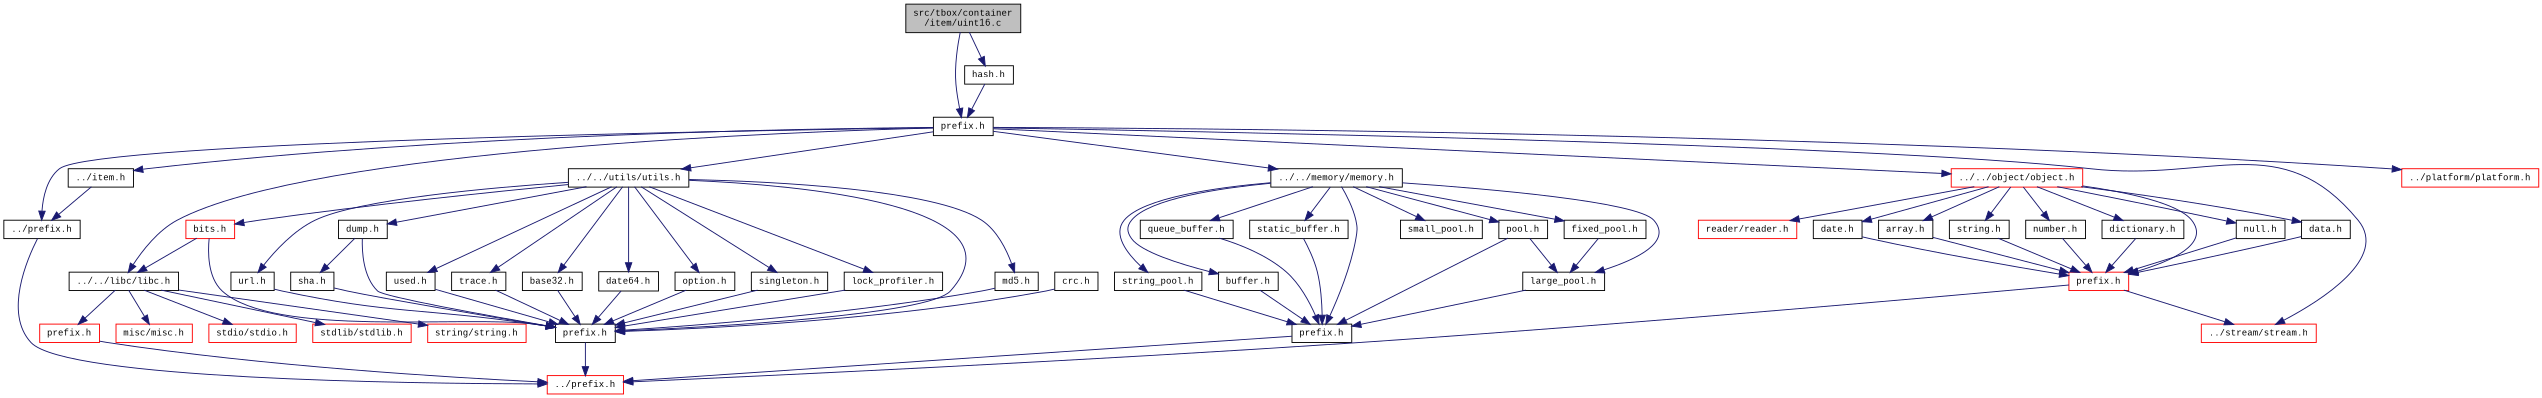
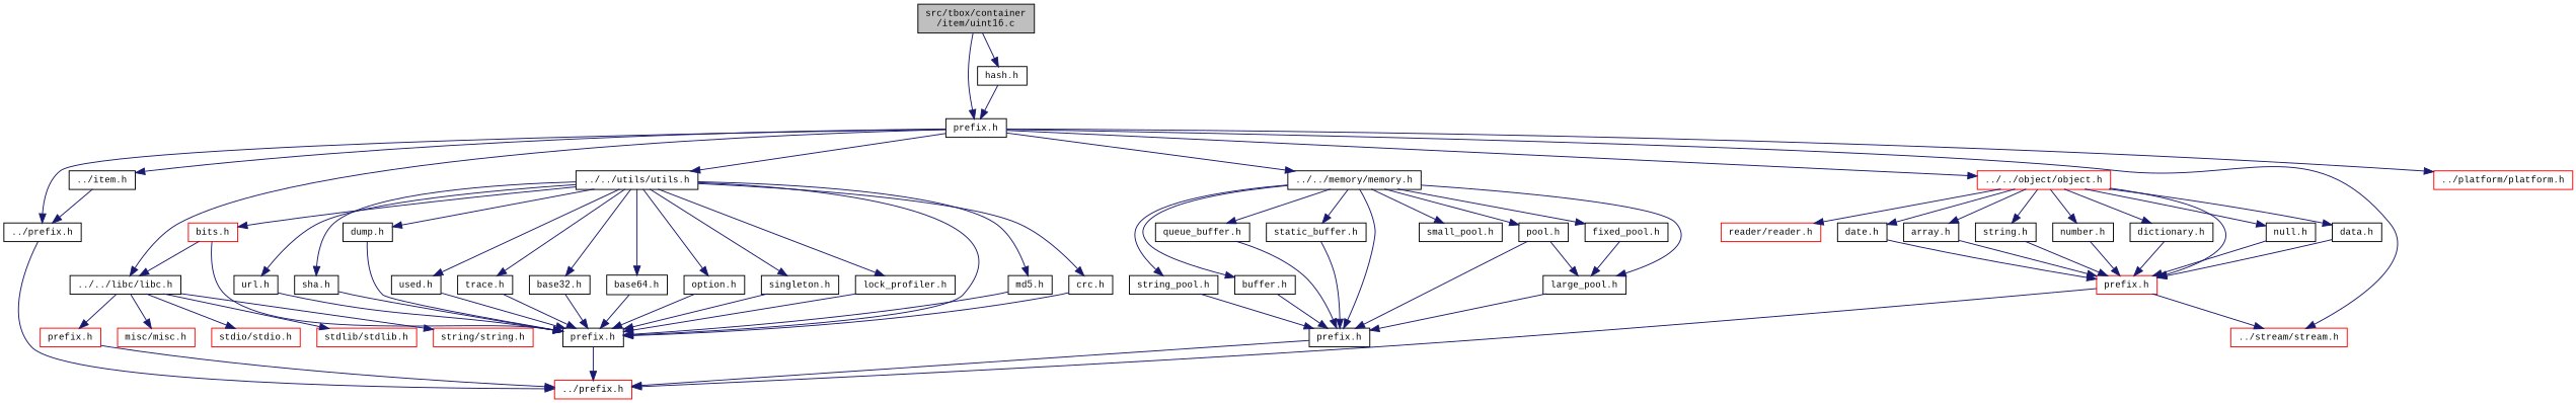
  digraph {
    node [color=black fillcolor=white fontname=CourierNew fontsize=10 shape=record style=filled]
    edge [color=midnightblue fontname=CourierNew fontsize=10 labelfontname=CourierNew labelfontsize=10 style=solid]
    n1 [fillcolor=grey75 fontcolor=black height=0.2 label="src/tbox/container\l/item/uint16.c" width=0.4]
    n2 [height=0.2 label="prefix.h" width=0.4]
    n3 [height=0.2 label="hash.h" width=0.4]
    n4 [height=0.2 label="../prefix.h" width=0.4]
    n5 [height=0.2 label="../item.h" width=0.4]
    n6 [height=0.2 label="../../libc/libc.h" width=0.4]
    n7 [height=0.2 label="../../utils/utils.h" width=0.4]
    n8 [height=0.2 label="../../memory/memory.h" width=0.4]
    n9 [color=red height=0.2 label="../../object/object.h" width=0.4]
    n10 [color=red height=0.2 label="../stream/stream.h" width=0.4]
    n11 [color=red height=0.2 label="../platform/platform.h" width=0.4]
    n12 [color=red height=0.2 label="../prefix.h" width=0.4]
    n13 [color=red height=0.2 label="prefix.h" width=0.4]
    n14 [color=red height=0.2 label="misc/misc.h" width=0.4]
    n15 [color=red height=0.2 label="stdio/stdio.h" width=0.4]
    n16 [color=red height=0.2 label="stdlib/stdlib.h" width=0.4]
    n17 [color=red height=0.2 label="string/string.h" width=0.4]
    n18 [height=0.2 label="prefix.h" width=0.4]
    n19 [color=red height=0.2 label="bits.h" width=0.4]
    n20 [height=0.2 label="sha.h" width=0.4]
    n21 [height=0.2 label="md5.h" width=0.4]
    n22 [height=0.2 label="crc.h" width=0.4]
    n23 [height=0.2 label="url.h" width=0.4]
    n24 [height=0.2 label="dump.h" width=0.4]
    n25 [height=0.2 label="used.h" width=0.4]
    n26 [height=0.2 label="trace.h" width=0.4]
    n27 [height=0.2 label="base32.h" width=0.4]
-   n28 [height=0.2 label="date64.h" width=0.4]
+   n28 [height=0.2 label="base64.h" width=0.4]
    n29 [height=0.2 label="option.h" width=0.4]
    n30 [height=0.2 label="singleton.h" width=0.4]
    n31 [height=0.2 label="lock_profiler.h" width=0.4]
    n32 [height=0.2 label="prefix.h" width=0.4]
    n33 [height=0.2 label="pool.h" width=0.4]
    n34 [height=0.2 label="large_pool.h" width=0.4]
    n35 [height=0.2 label="fixed_pool.h" width=0.4]
    n36 [height=0.2 label="small_pool.h" width=0.4]
    n37 [height=0.2 label="string_pool.h" width=0.4]
    n38 [height=0.2 label="buffer.h" width=0.4]
    n39 [height=0.2 label="queue_buffer.h" width=0.4]
    n40 [height=0.2 label="static_buffer.h" width=0.4]
    n41 [color=red height=0.2 label="prefix.h" width=0.4]
    n42 [height=0.2 label="null.h" width=0.4]
    n43 [height=0.2 label="data.h" width=0.4]
    n44 [height=0.2 label="date.h" width=0.4]
    n45 [height=0.2 label="array.h" width=0.4]
    n46 [height=0.2 label="string.h" width=0.4]
    n47 [height=0.2 label="number.h" width=0.4]
    n48 [height=0.2 label="dictionary.h" width=0.4]
    n49 [color=red height=0.2 label="reader/reader.h" width=0.4]
    n1 -> n2
    n1 -> n3
    n2 -> n4
    n2 -> n5
    n2 -> n6
    n2 -> n7
    n2 -> n8
    n2 -> n9
    n2 -> n10
    n2 -> n11
    n3 -> n2
    n4 -> n12
    n5 -> n4
    n6 -> n13
    n6 -> n14
    n6 -> n15
    n6 -> n16
    n6 -> n17
    n7 -> n18
    n7 -> n19
-   n24 -> n20
+   n7 -> n20
    n7 -> n21
+   n7 -> n22
    n7 -> n23
    n7 -> n24
    n7 -> n25
    n7 -> n26
    n7 -> n27
    n7 -> n28
    n7 -> n29
    n7 -> n30
    n7 -> n31
    n8 -> n32
    n8 -> n33
    n8 -> n34
    n8 -> n35
    n8 -> n36
    n8 -> n37
    n8 -> n38
    n8 -> n39
    n8 -> n40
    n9 -> n41
    n9 -> n42
    n9 -> n43
    n9 -> n44
    n9 -> n45
    n9 -> n46
    n9 -> n47
    n9 -> n48
    n9 -> n49
    n13 -> n12
    n18 -> n12
    n19 -> n6
    n19 -> n18
    n20 -> n18
    n21 -> n18
    n22 -> n18
    n23 -> n18
    n24 -> n18
    n25 -> n18
    n26 -> n18
    n27 -> n18
    n28 -> n18
    n29 -> n18
    n30 -> n18
    n31 -> n18
    n32 -> n12
    n33 -> n32
    n33 -> n34
    n34 -> n32
    n35 -> n34
    n37 -> n32
    n38 -> n32
    n39 -> n32
    n40 -> n32
    n41 -> n10
    n41 -> n12
    n42 -> n41
    n43 -> n41
    n44 -> n41
    n45 -> n41
    n46 -> n41
    n47 -> n41
    n48 -> n41
  }
